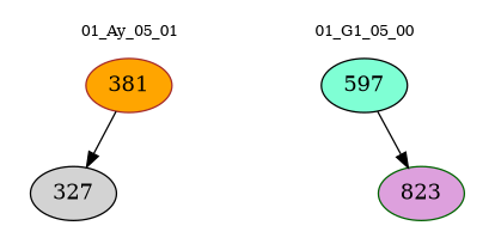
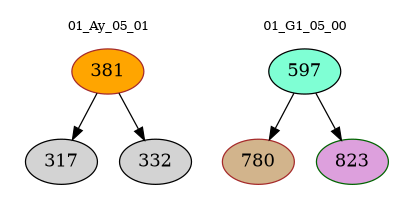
  digraph {
    node [color=black fillcolor=lightgrey style=filled]
    edge [color=black]
    n1 [color=brown fillcolor=orange label=381]
-   n2 [label=327]
+   n2 [label=317]
+   n3 [label=332]
    n4 [fillcolor=aquamarine label=597]
+   n5 [color=brown fillcolor=tan label=780]
    n6 [color=darkgreen fillcolor=plum label=823]
    subgraph cluster_1 {
      color=white
      fontsize=10
      label="01_Ay_05_01"
      n1
      n2
+     n3
    }
    subgraph cluster_2 {
      color=white
      fontsize=10
      label="01_G1_05_00"
      n4
+     n5
      n6
    }
    n1 -> n2
+   n1 -> n3
+   n4 -> n5
    n4 -> n6
  }
